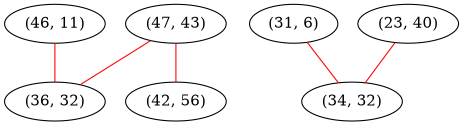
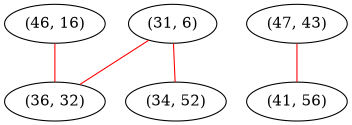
  graph {
    edge [color=red weight=1]
-   "(46, 11)"
+   "(46, 11)" [label="(46, 16)"]
    "(36, 32)"
    "(31, 6)"
-   "(34, 32)"
+   "(34, 32)" [label="(34, 52)"]
    "(47, 43)"
-   "(42, 56)"
-   "(23, 40)"
+   "(42, 56)" [label="(41, 56)"]
    "(46, 11)" -- "(36, 32)"
    "(31, 6)" -- "(34, 32)"
-   "(47, 43)" -- "(36, 32)"
+   "(31, 6)" -- "(36, 32)"
    "(47, 43)" -- "(42, 56)"
-   "(23, 40)" -- "(34, 32)"
  }
